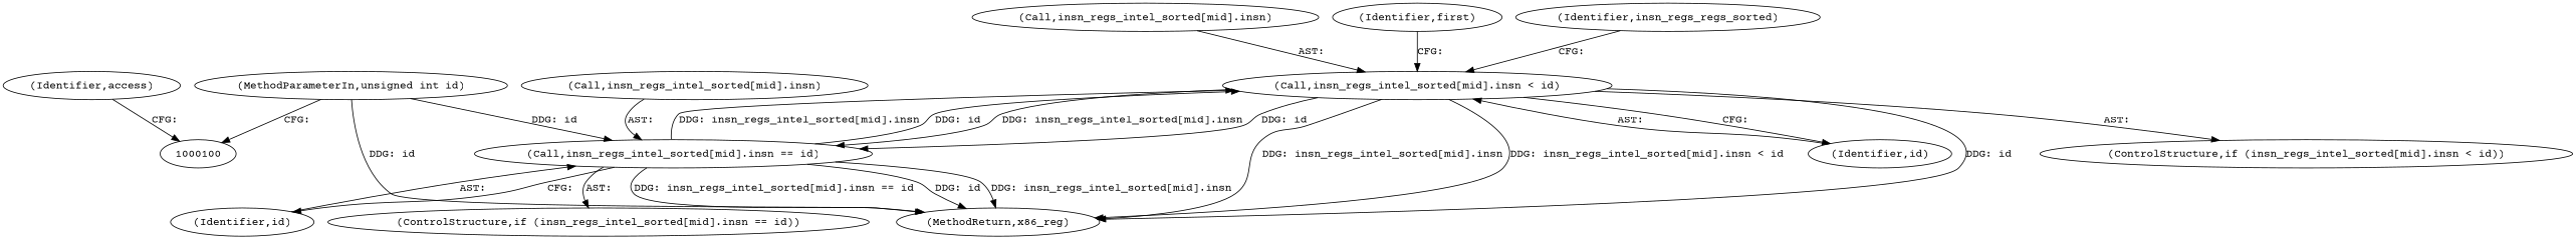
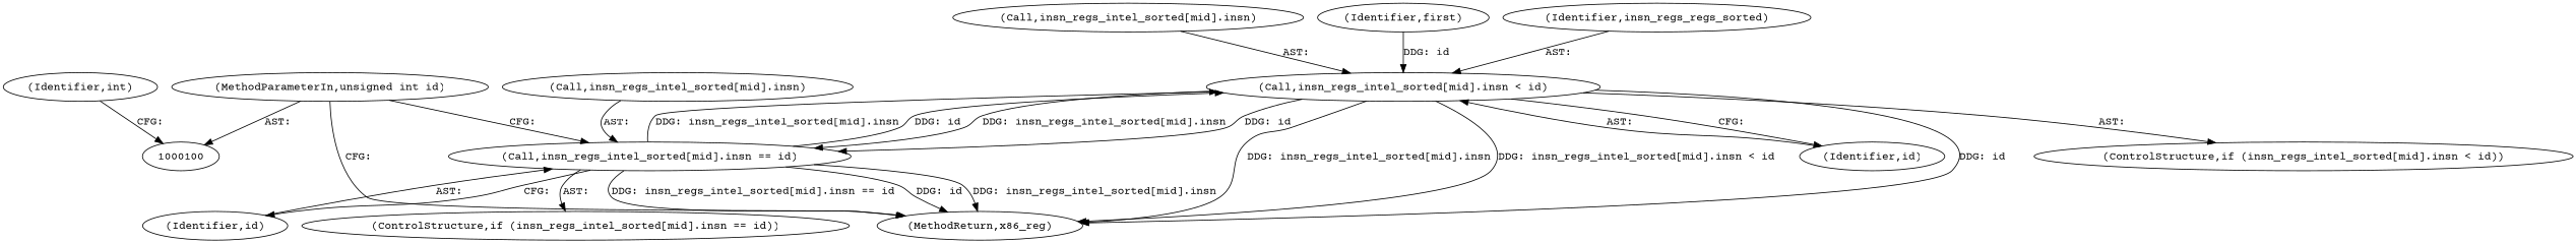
  digraph {
    fontname="Courier Prime"
    node [fontname="Courier Prime"]
    edge [fontname="Courier Prime"]
    n1 [label="(Call,insn_regs_intel_sorted[mid].insn < id)"]
    n2 [label="(Call,insn_regs_intel_sorted[mid].insn == id)"]
    n3 [label="(Identifier,id)"]
    n4 [label="(ControlStructure,if (insn_regs_intel_sorted[mid].insn < id))"]
    n5 [label="(MethodReturn,x86_reg)"]
    n6 [label="(Identifier,id)"]
    n7 [label="(ControlStructure,if (insn_regs_intel_sorted[mid].insn == id))"]
    n8 [label="(MethodParameterIn,unsigned int id)"]
    1000100
    n10 [label="(Call,insn_regs_intel_sorted[mid].insn)"]
-   n11 [label="(Identifier,access)"]
+   n11 [label="(Identifier,int)"]
    n12 [label="(Identifier,first)"]
    n13 [label="(Call,insn_regs_intel_sorted[mid].insn)"]
    n14 [label="(Identifier,insn_regs_regs_sorted)"]
    n1 -> n2 [label="DDG: insn_regs_intel_sorted[mid].insn"]
    n1 -> n2 [label="DDG: id"]
    n1 -> n3 [label="CFG: "]
    n1 -> n4 [label="AST: "]
    n1 -> n5 [label="DDG: id"]
    n1 -> n5 [label="DDG: insn_regs_intel_sorted[mid].insn"]
    n1 -> n5 [label="DDG: insn_regs_intel_sorted[mid].insn < id"]
    n2 -> n1 [label="DDG: insn_regs_intel_sorted[mid].insn"]
    n2 -> n1 [label="DDG: id"]
    n2 -> n5 [label="DDG: id"]
    n2 -> n5 [label="DDG: insn_regs_intel_sorted[mid].insn"]
    n2 -> n5 [label="DDG: insn_regs_intel_sorted[mid].insn == id"]
    n2 -> n6 [label="CFG: "]
    n2 -> n7 [label="AST: "]
    n3 -> n1 [label="AST: "]
    n6 -> n2 [label="AST: "]
-   n8 -> n2 [label="DDG: id"]
-   n8 -> n5 [label="DDG: id"]
-   n8 -> 1000100 [label="CFG: "]
+   n8 -> n2 [label="CFG: "]
+   n8 -> n5 [label="CFG: "]
+   n8 -> 1000100 [label="AST: "]
    n10 -> n1 [label="AST: "]
    n11 -> 1000100 [label="CFG: "]
-   n12 -> n1 [label="CFG: "]
+   n12 -> n1 [label="DDG: id"]
    n13 -> n2 [label="AST: "]
-   n14 -> n1 [label="CFG: "]
+   n14 -> n1 [label="AST: "]
  }
